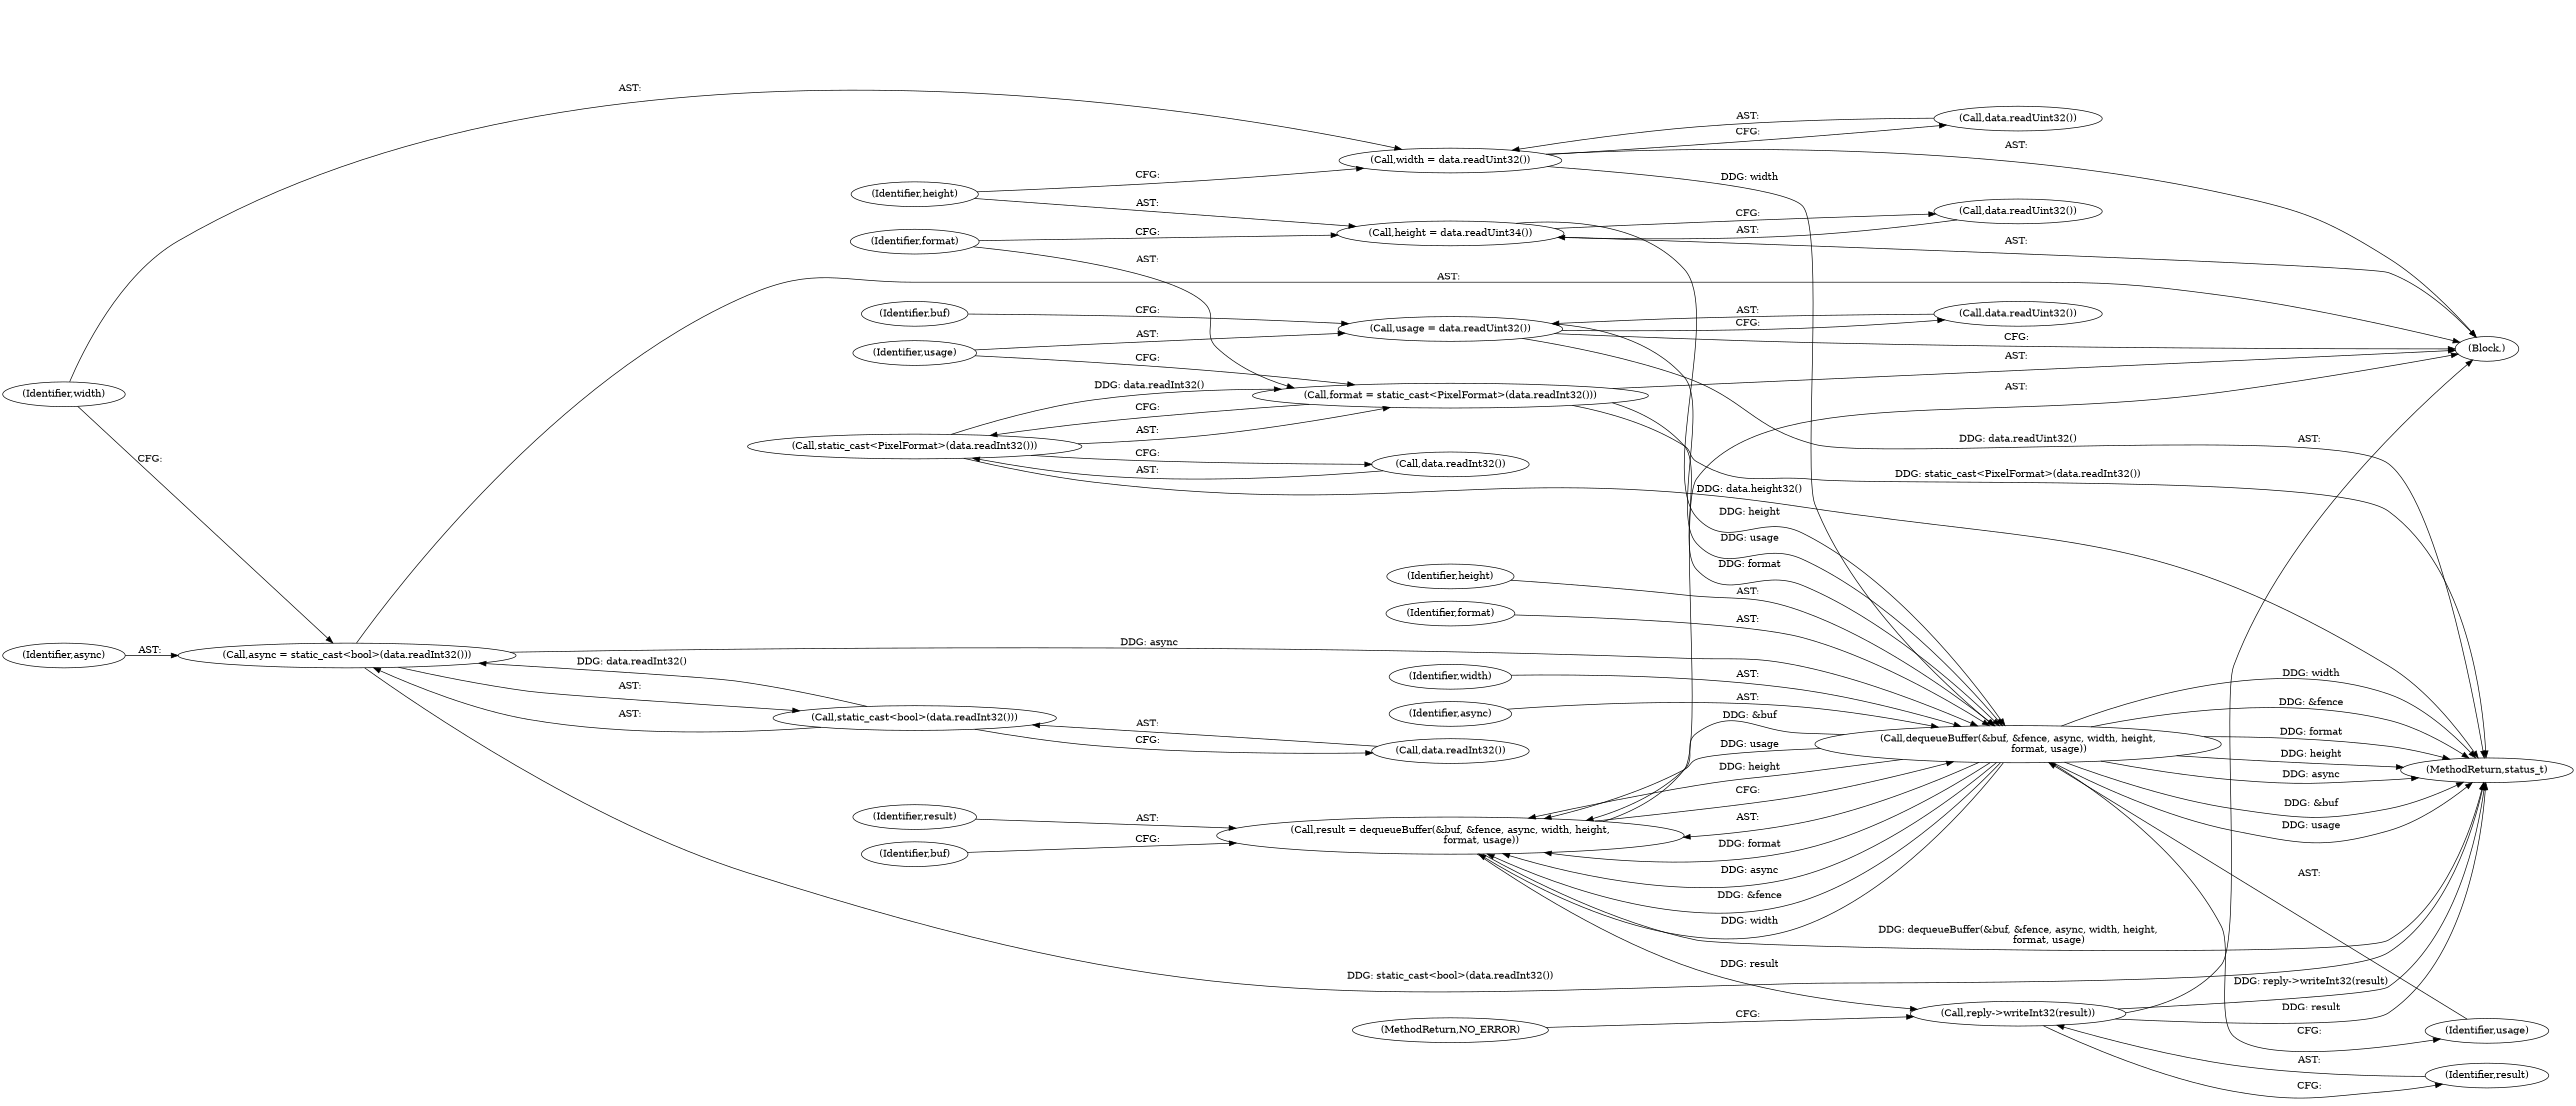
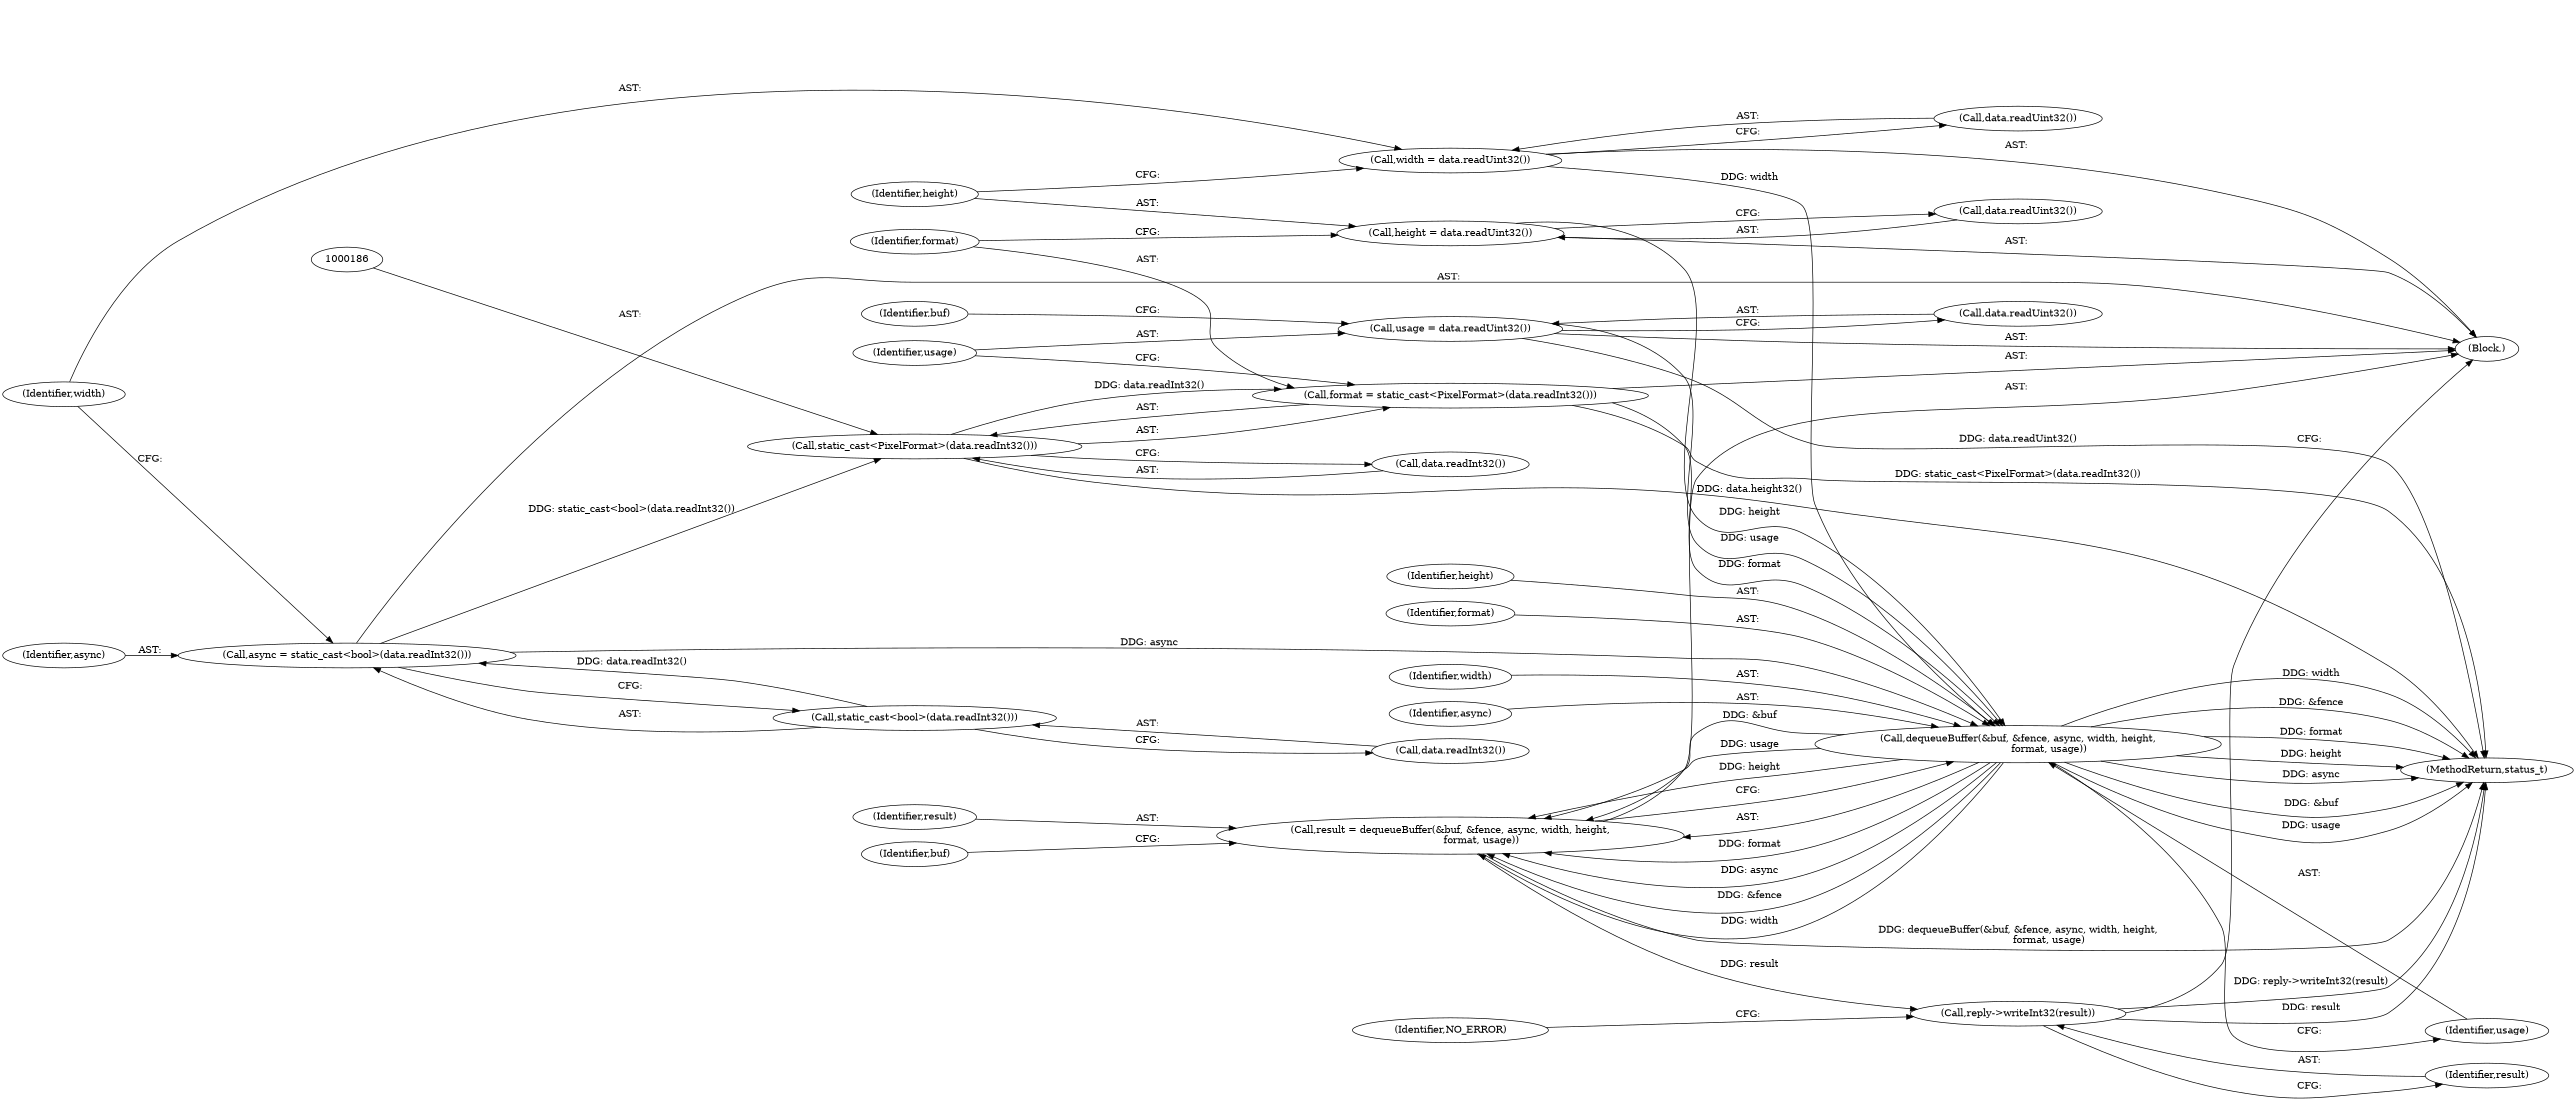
  digraph {
    rankdir=LR
    n1 [label="(Call,reply->writeInt32(result))"]
    n2 [label="(MethodReturn,status_t)"]
    n3 [label="(Block,)"]
    n4 [label="(Identifier,result)"]
    n5 [label="(Call,result = dequeueBuffer(&buf, &fence, async, width, height,\n                    format, usage))"]
    n6 [label="(Call,dequeueBuffer(&buf, &fence, async, width, height,\n                    format, usage))"]
    n7 [label="(Identifier,usage)"]
    n8 [label="(Call,async = static_cast<bool>(data.readInt32()))"]
    n9 [label="(Call,static_cast<bool>(data.readInt32()))"]
    n10 [label="(Call,data.readInt32())"]
    n11 [label="(Call,width = data.readUint32())"]
    n12 [label="(Call,data.readUint32())"]
-   n13 [label="(Call,height = data.readUint34())"]
+   n13 [label="(Call,height = data.readUint32())"]
    n14 [label="(Call,data.readUint32())"]
    n15 [label="(Call,format = static_cast<PixelFormat>(data.readInt32()))"]
    n16 [label="(Call,static_cast<PixelFormat>(data.readInt32()))"]
    n17 [label="(Call,data.readInt32())"]
    n18 [label="(Call,usage = data.readUint32())"]
    n19 [label="(Call,data.readUint32())"]
    n20 [label="(Identifier,buf)"]
    n21 [label="(Identifier,height)"]
-   n22 [label="(MethodReturn,NO_ERROR)"]
+   n22 [label="(Identifier,NO_ERROR)"]
    n23 [label="(Identifier,async)"]
    n24 [label="(Identifier,height)"]
    n25 [label="(Identifier,format)"]
    n26 [label="(Identifier,width)"]
    n27 [label="(Identifier,buf)"]
    n28 [label="(Identifier,format)"]
    n29 [label="(Identifier,width)"]
    n30 [label="(Identifier,usage)"]
    n31 [label="(Identifier,result)"]
    n32 [label="(Identifier,async)"]
+   1000186
    n1 -> n2 [label="DDG: result"]
    n1 -> n2 [label="DDG: reply->writeInt32(result)"]
-   n1 -> n3 [label="AST: "]
+   n1 -> n3 [label="CFG: "]
    n1 -> n4 [label="CFG: "]
    n4 -> n1 [label="AST: "]
    n5 -> n1 [label="DDG: result"]
    n5 -> n2 [label="DDG: dequeueBuffer(&buf, &fence, async, width, height,\n                    format, usage)"]
    n5 -> n3 [label="AST: "]
    n5 -> n6 [label="CFG: "]
    n6 -> n2 [label="DDG: &buf"]
    n6 -> n2 [label="DDG: usage"]
    n6 -> n2 [label="DDG: width"]
    n6 -> n2 [label="DDG: &fence"]
    n6 -> n2 [label="DDG: format"]
    n6 -> n2 [label="DDG: height"]
    n6 -> n2 [label="DDG: async"]
    n6 -> n5 [label="AST: "]
    n6 -> n5 [label="DDG: format"]
    n6 -> n5 [label="DDG: async"]
    n6 -> n5 [label="DDG: &fence"]
    n6 -> n5 [label="DDG: width"]
    n6 -> n5 [label="DDG: &buf"]
    n6 -> n5 [label="DDG: usage"]
    n6 -> n5 [label="DDG: height"]
    n6 -> n7 [label="CFG: "]
    n7 -> n6 [label="AST: "]
-   n8 -> n2 [label="DDG: static_cast<bool>(data.readInt32())"]
+   n8 -> n16 [label="DDG: static_cast<bool>(data.readInt32())"]
    n8 -> n3 [label="AST: "]
    n8 -> n6 [label="DDG: async"]
-   n8 -> n9 [label="AST: "]
+   n8 -> n9 [label="CFG: "]
    n9 -> n8 [label="AST: "]
    n9 -> n8 [label="DDG: data.readInt32()"]
    n9 -> n10 [label="CFG: "]
    n10 -> n9 [label="AST: "]
    n11 -> n3 [label="AST: "]
    n11 -> n6 [label="DDG: width"]
    n11 -> n12 [label="CFG: "]
    n12 -> n11 [label="AST: "]
    n13 -> n3 [label="AST: "]
    n13 -> n6 [label="DDG: height"]
    n13 -> n14 [label="CFG: "]
    n14 -> n13 [label="AST: "]
    n15 -> n2 [label="DDG: static_cast<PixelFormat>(data.readInt32())"]
    n15 -> n3 [label="AST: "]
    n15 -> n6 [label="DDG: format"]
-   n15 -> n16 [label="CFG: "]
+   n15 -> n16 [label="AST: "]
    n16 -> n2 [label="DDG: data.height32()"]
    n16 -> n15 [label="AST: "]
    n16 -> n15 [label="DDG: data.readInt32()"]
    n16 -> n17 [label="CFG: "]
    n17 -> n16 [label="AST: "]
    n18 -> n2 [label="DDG: data.readUint32()"]
-   n18 -> n3 [label="CFG: "]
+   n18 -> n3 [label="AST: "]
    n18 -> n6 [label="DDG: usage"]
    n18 -> n19 [label="CFG: "]
    n19 -> n18 [label="AST: "]
    n20 -> n5 [label="CFG: "]
    n21 -> n6 [label="AST: "]
    n22 -> n1 [label="CFG: "]
    n23 -> n8 [label="AST: "]
    n24 -> n11 [label="CFG: "]
    n24 -> n13 [label="AST: "]
    n25 -> n6 [label="AST: "]
    n26 -> n6 [label="AST: "]
    n27 -> n18 [label="CFG: "]
    n28 -> n13 [label="CFG: "]
    n28 -> n15 [label="AST: "]
    n29 -> n8 [label="CFG: "]
    n29 -> n11 [label="AST: "]
    n30 -> n15 [label="CFG: "]
    n30 -> n18 [label="AST: "]
    n31 -> n5 [label="AST: "]
    n32 -> n6 [label="AST: "]
+   1000186 -> n16 [label="AST: "]
  }
